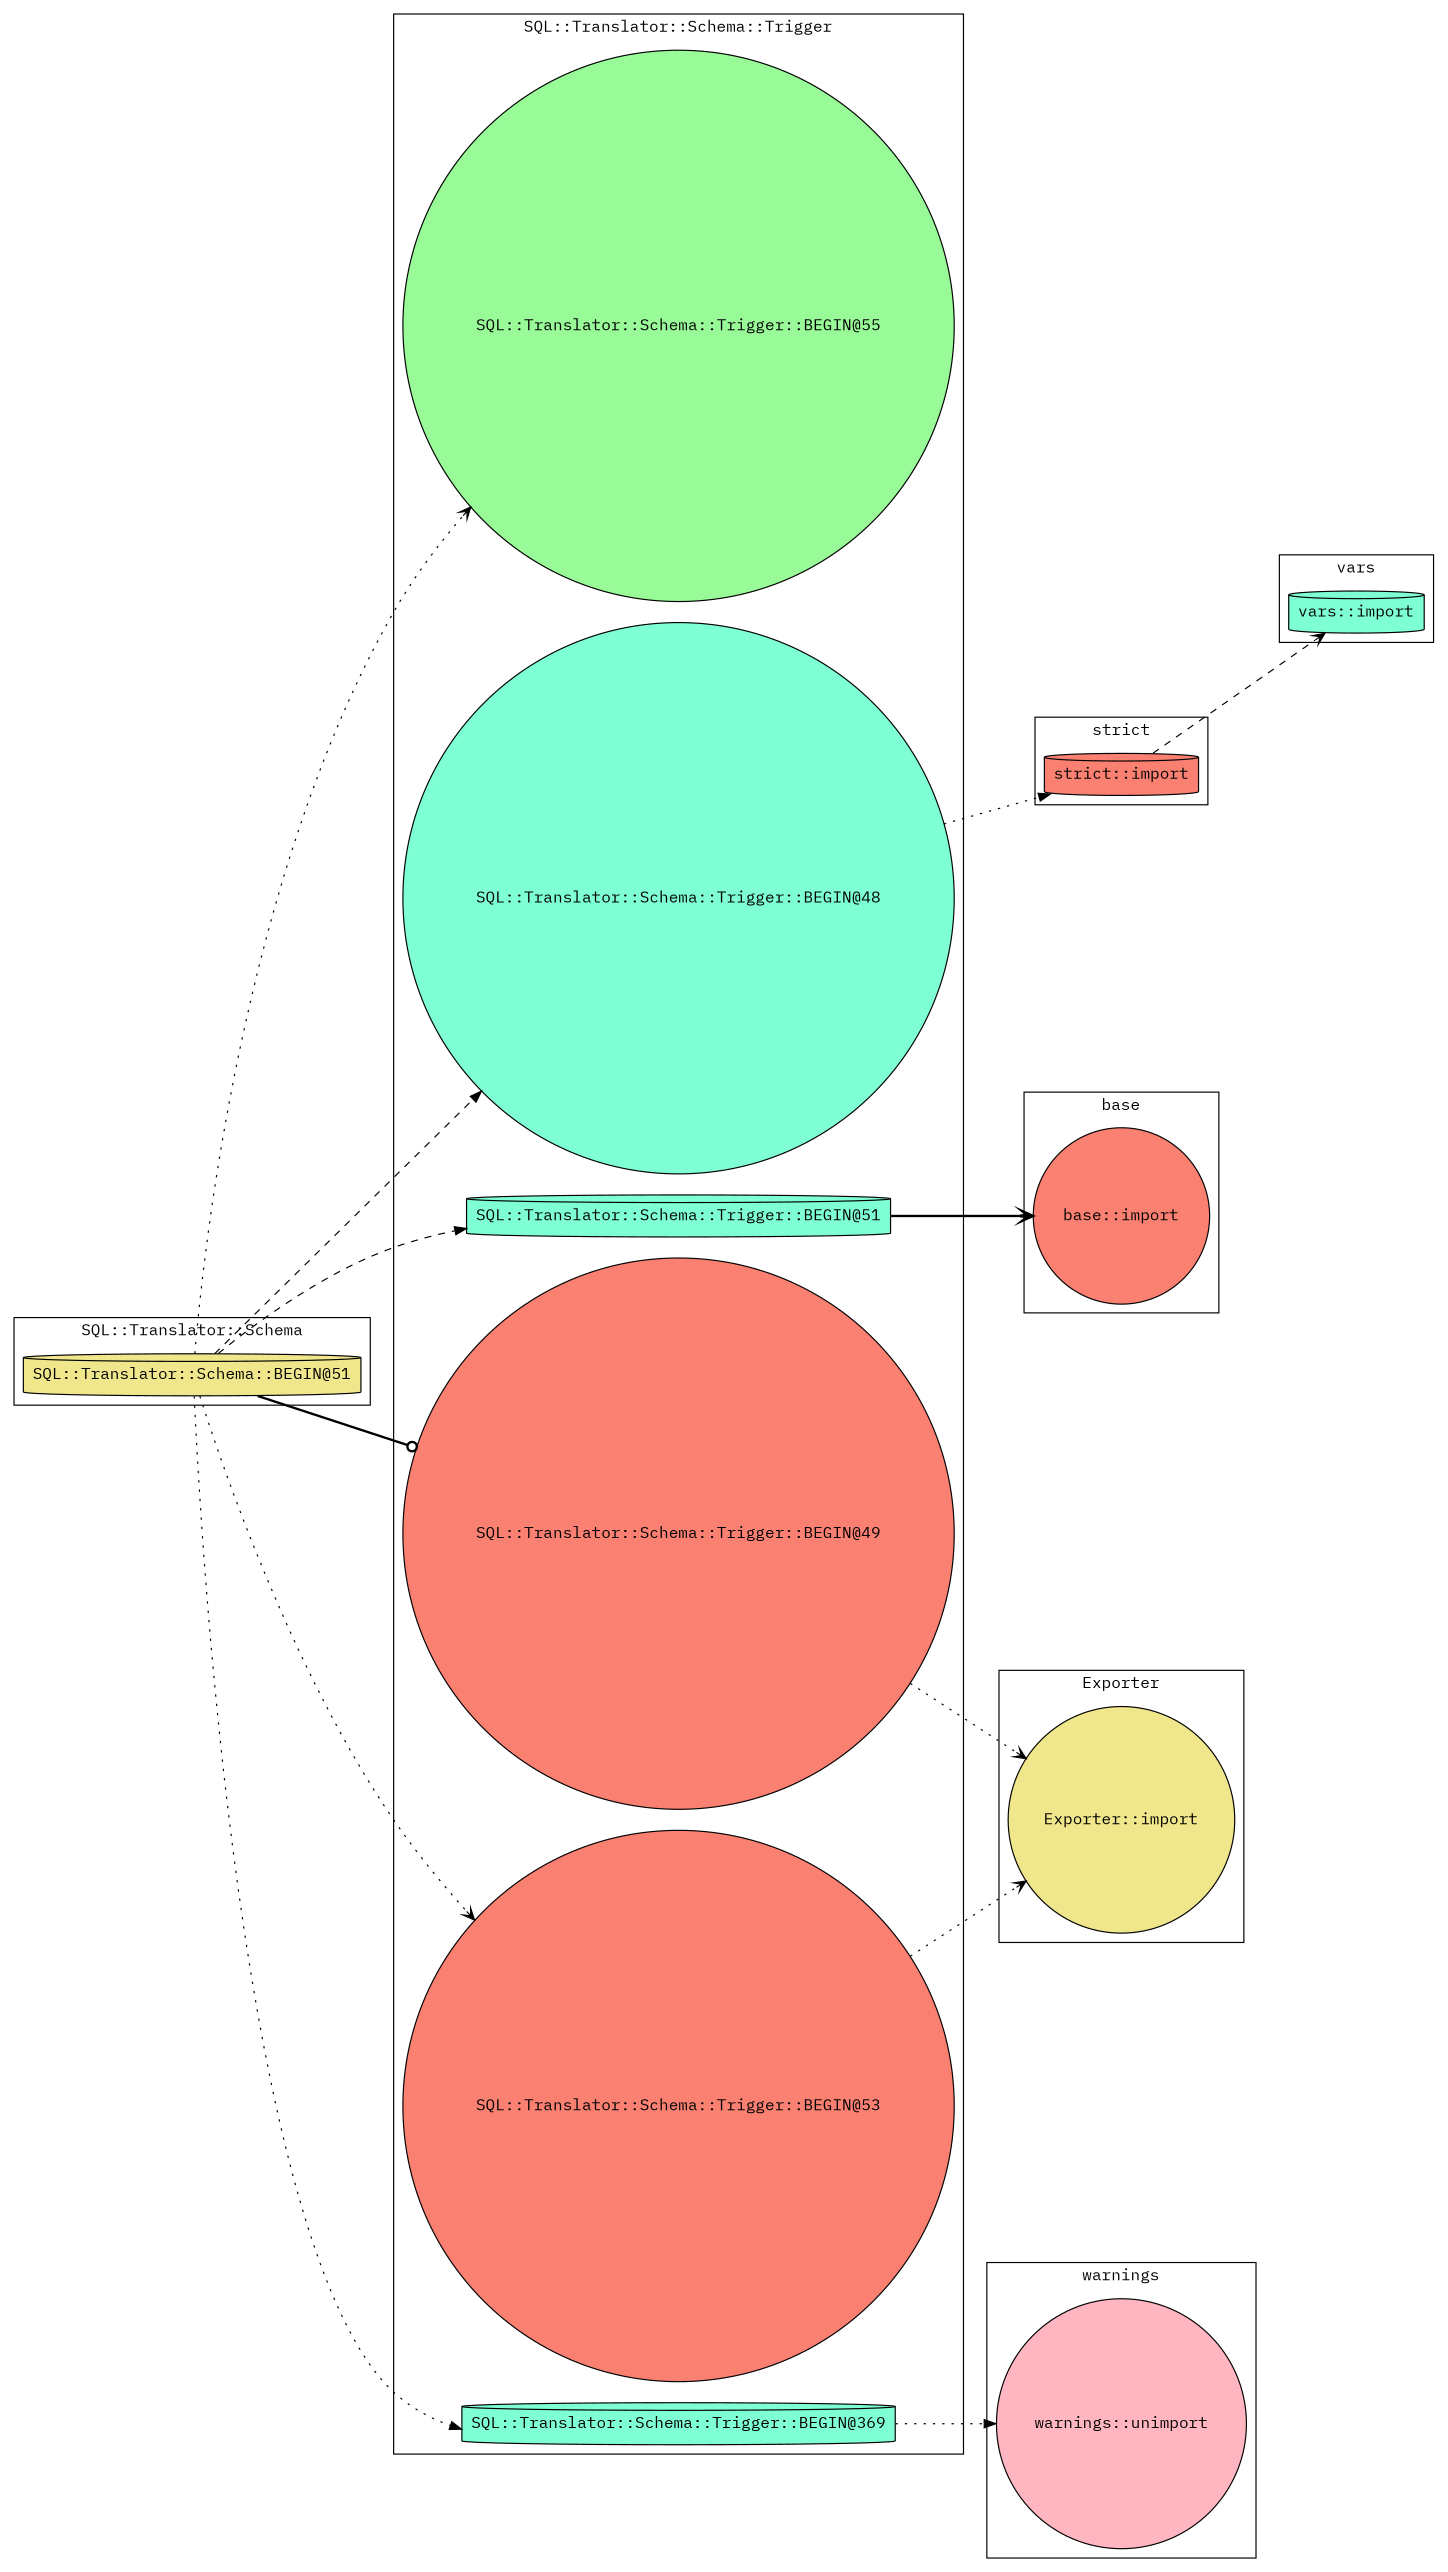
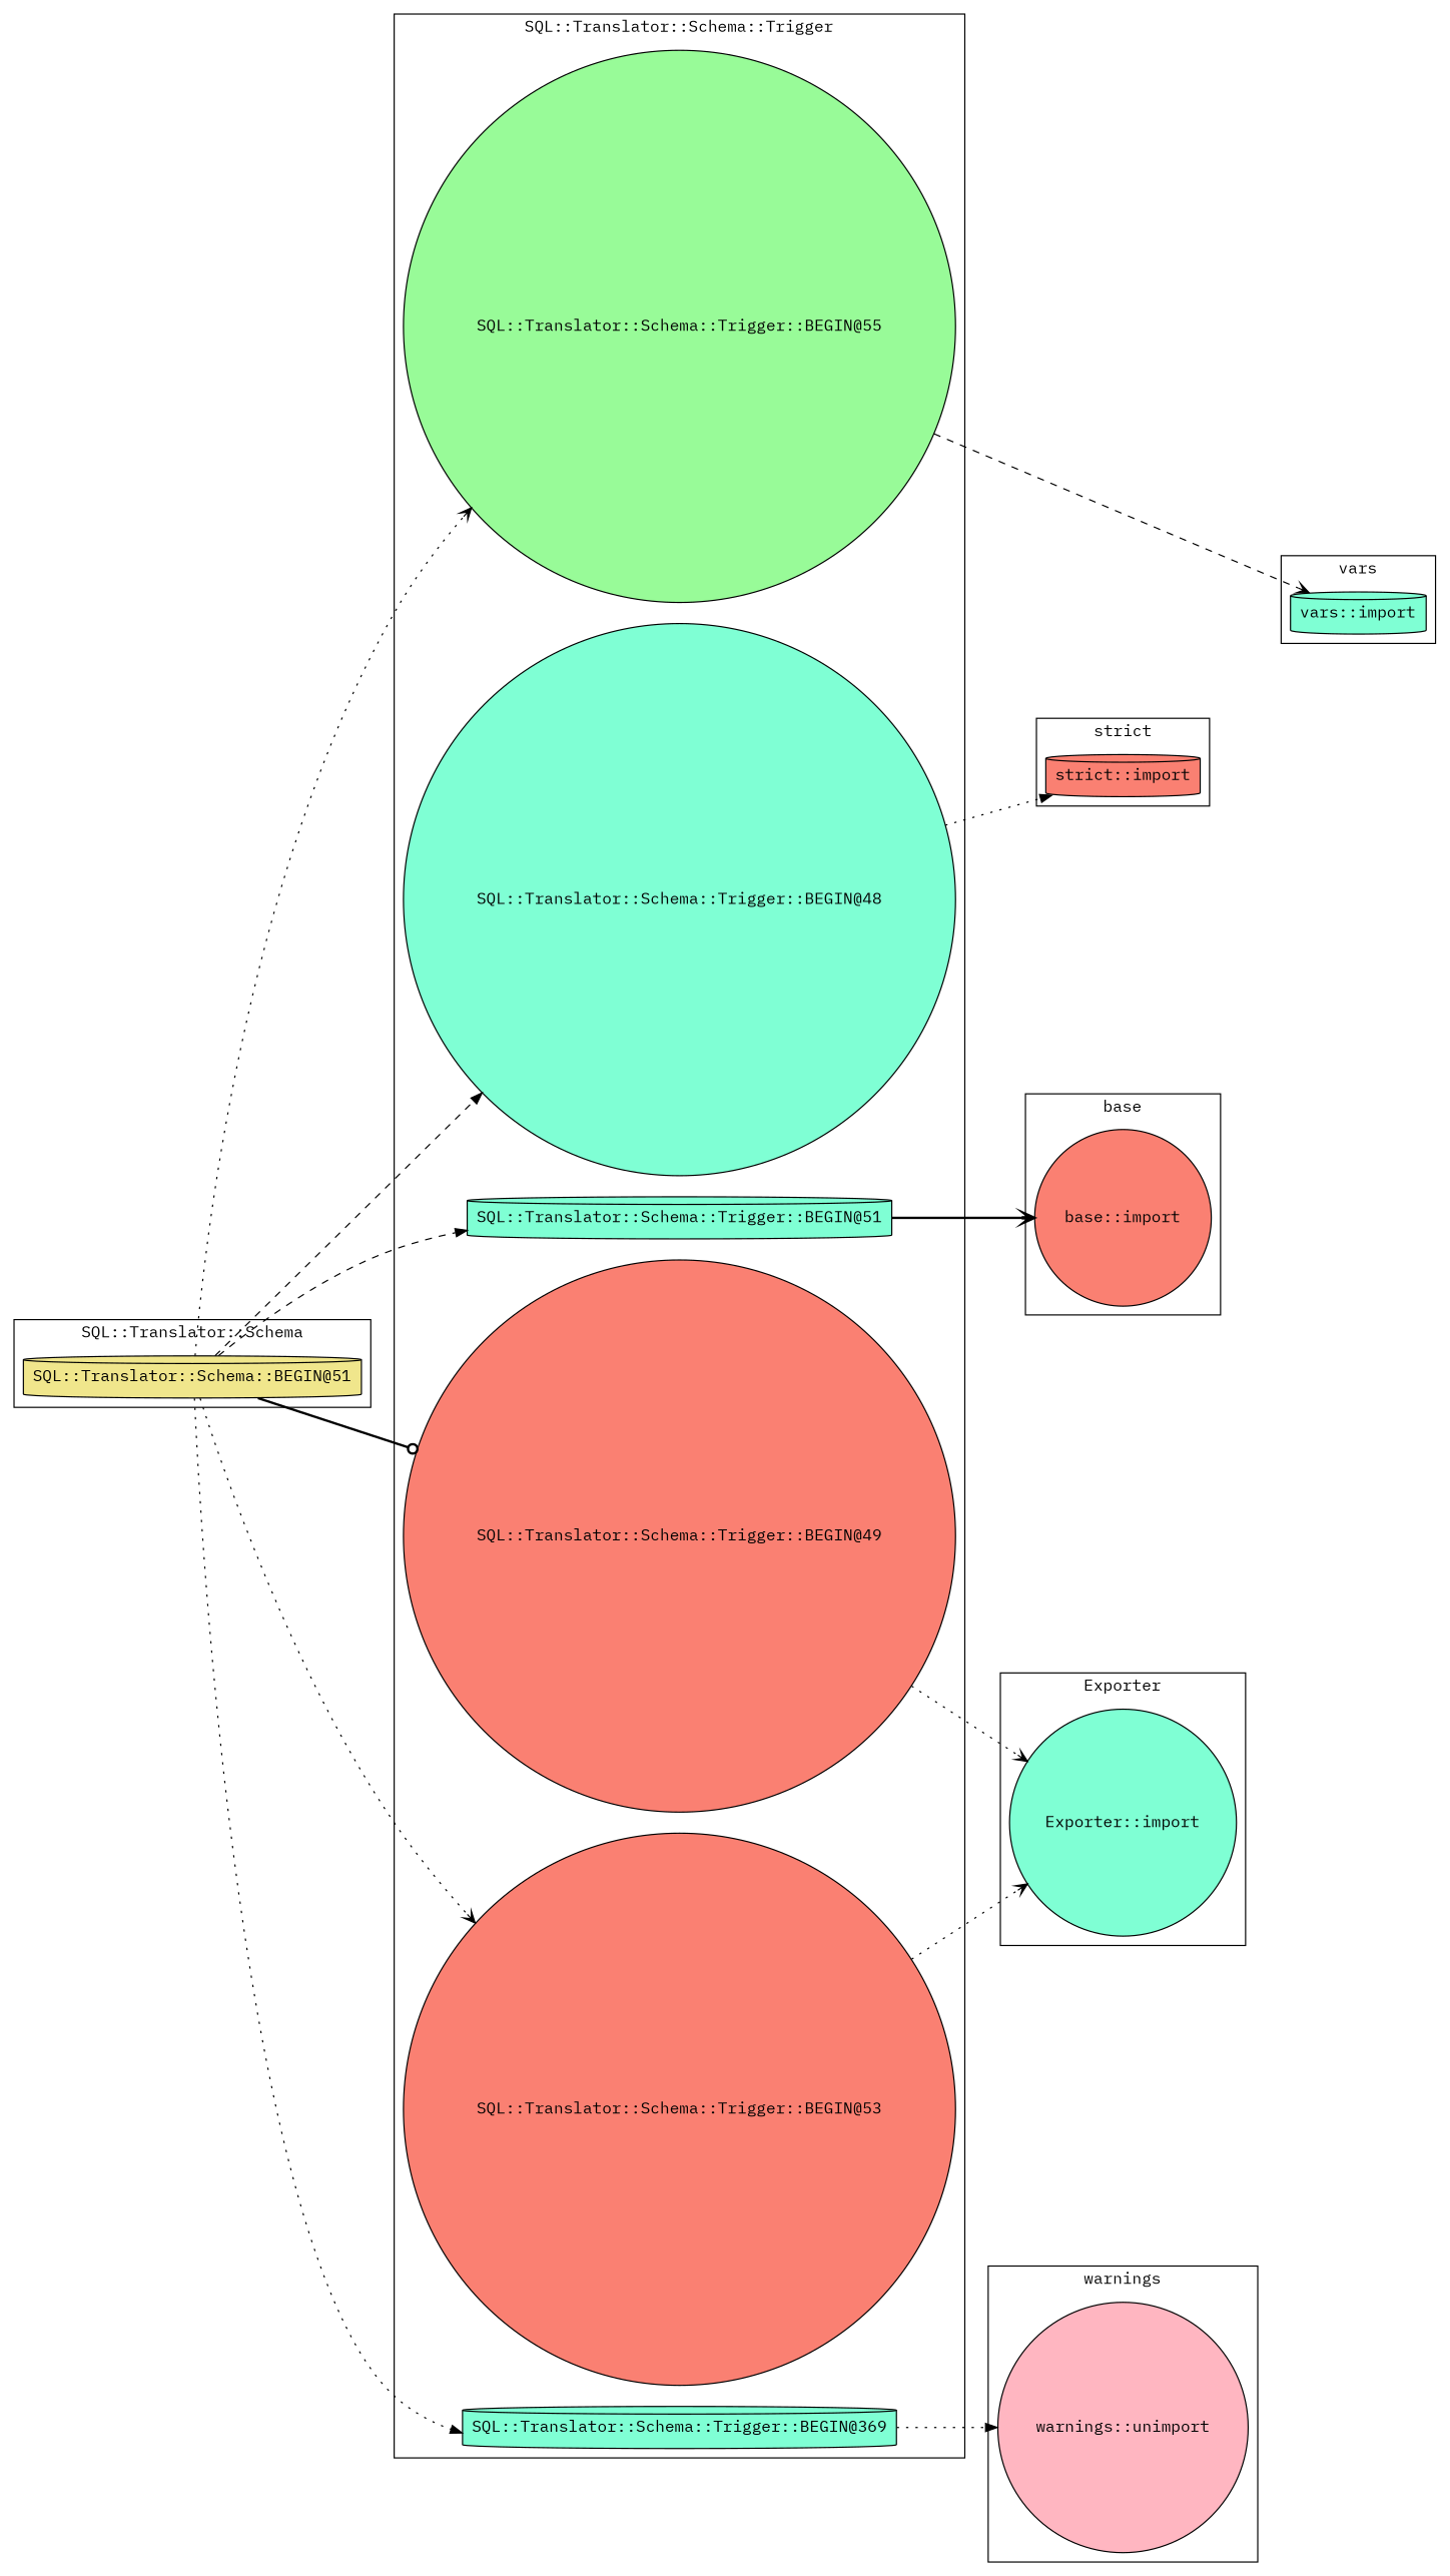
  digraph {
    fontname="IBM Plex Mono"
    rankdir=LR
    node [fillcolor=salmon fontname="IBM Plex Mono" shape=circle style=filled]
    edge [arrowhead=vee fontname="IBM Plex Mono" style=dotted]
-   "Exporter::import" [fillcolor=khaki]
+   "Exporter::import" [fillcolor=aquamarine]
    "base::import"
    "warnings::unimport" [fillcolor=lightpink]
    "vars::import" [fillcolor=aquamarine shape=cylinder]
    "SQL::Translator::Schema::BEGIN@51" [fillcolor=khaki shape=cylinder]
    "strict::import" [shape=cylinder]
    "SQL::Translator::Schema::Trigger::BEGIN@55" [fillcolor=palegreen]
    "SQL::Translator::Schema::Trigger::BEGIN@48" [fillcolor=aquamarine]
    "SQL::Translator::Schema::Trigger::BEGIN@51" [fillcolor=aquamarine shape=cylinder]
    "SQL::Translator::Schema::Trigger::BEGIN@49"
    "SQL::Translator::Schema::Trigger::BEGIN@53"
    "SQL::Translator::Schema::Trigger::BEGIN@369" [fillcolor=aquamarine shape=cylinder]
    subgraph cluster_1 {
      label=Exporter
      "Exporter::import"
    }
    subgraph cluster_2 {
      label=base
      "base::import"
    }
    subgraph cluster_3 {
      label=warnings
      "warnings::unimport"
    }
    subgraph cluster_4 {
      label=vars
      "vars::import"
    }
    subgraph cluster_5 {
      label="SQL::Translator::Schema"
      "SQL::Translator::Schema::BEGIN@51"
    }
    subgraph cluster_6 {
      label="strict"
      "strict::import"
    }
    subgraph cluster_7 {
      label="SQL::Translator::Schema::Trigger"
      "SQL::Translator::Schema::Trigger::BEGIN@55"
      "SQL::Translator::Schema::Trigger::BEGIN@48"
      "SQL::Translator::Schema::Trigger::BEGIN@51"
      "SQL::Translator::Schema::Trigger::BEGIN@49"
      "SQL::Translator::Schema::Trigger::BEGIN@53"
      "SQL::Translator::Schema::Trigger::BEGIN@369"
    }
    "SQL::Translator::Schema::BEGIN@51" -> "SQL::Translator::Schema::Trigger::BEGIN@55"
    "SQL::Translator::Schema::BEGIN@51" -> "SQL::Translator::Schema::Trigger::BEGIN@48" [arrowhead=normal style=dashed]
    "SQL::Translator::Schema::BEGIN@51" -> "SQL::Translator::Schema::Trigger::BEGIN@51" [arrowhead=normal style=dashed]
    "SQL::Translator::Schema::BEGIN@51" -> "SQL::Translator::Schema::Trigger::BEGIN@49" [arrowhead=odot style=bold]
    "SQL::Translator::Schema::BEGIN@51" -> "SQL::Translator::Schema::Trigger::BEGIN@53"
    "SQL::Translator::Schema::BEGIN@51" -> "SQL::Translator::Schema::Trigger::BEGIN@369" [arrowhead=normal]
-   "strict::import" -> "vars::import" [style=dashed]
+   "SQL::Translator::Schema::Trigger::BEGIN@55" -> "vars::import" [style=dashed]
    "SQL::Translator::Schema::Trigger::BEGIN@48" -> "strict::import" [arrowhead=normal]
    "SQL::Translator::Schema::Trigger::BEGIN@51" -> "base::import" [style=bold]
    "SQL::Translator::Schema::Trigger::BEGIN@49" -> "Exporter::import"
    "SQL::Translator::Schema::Trigger::BEGIN@53" -> "Exporter::import"
    "SQL::Translator::Schema::Trigger::BEGIN@369" -> "warnings::unimport" [arrowhead=normal]
  }
